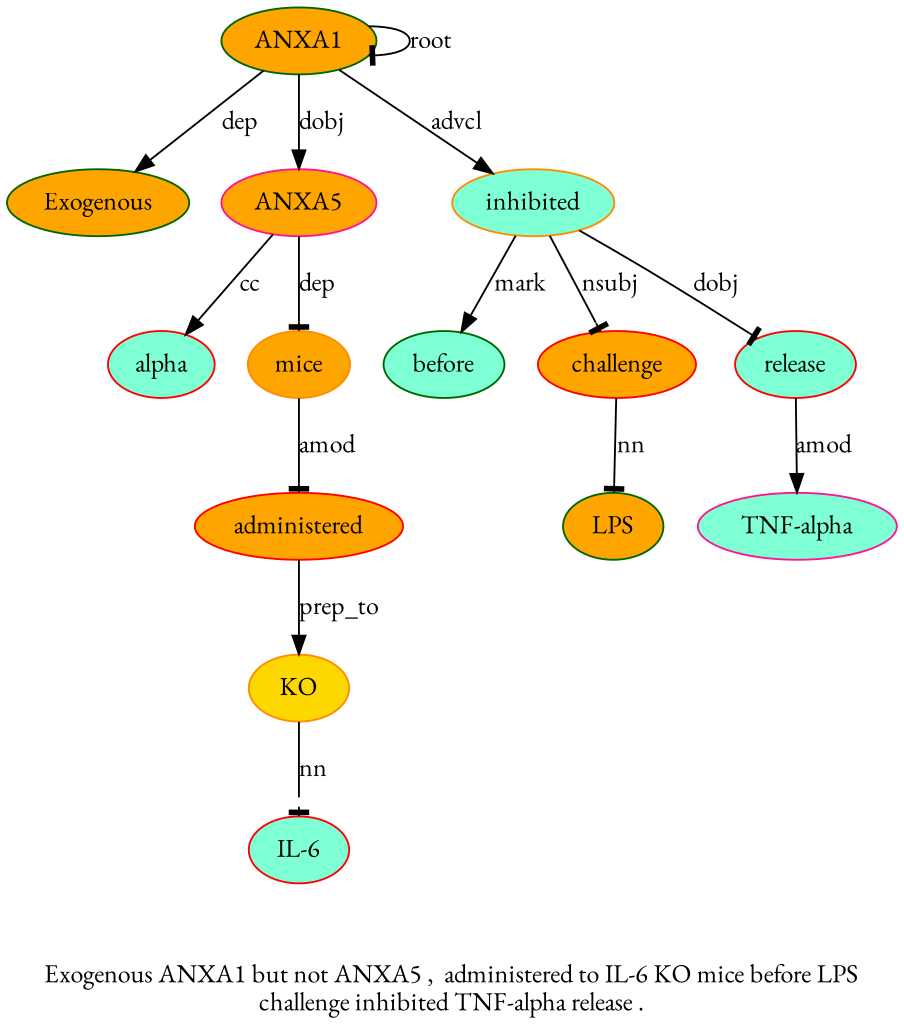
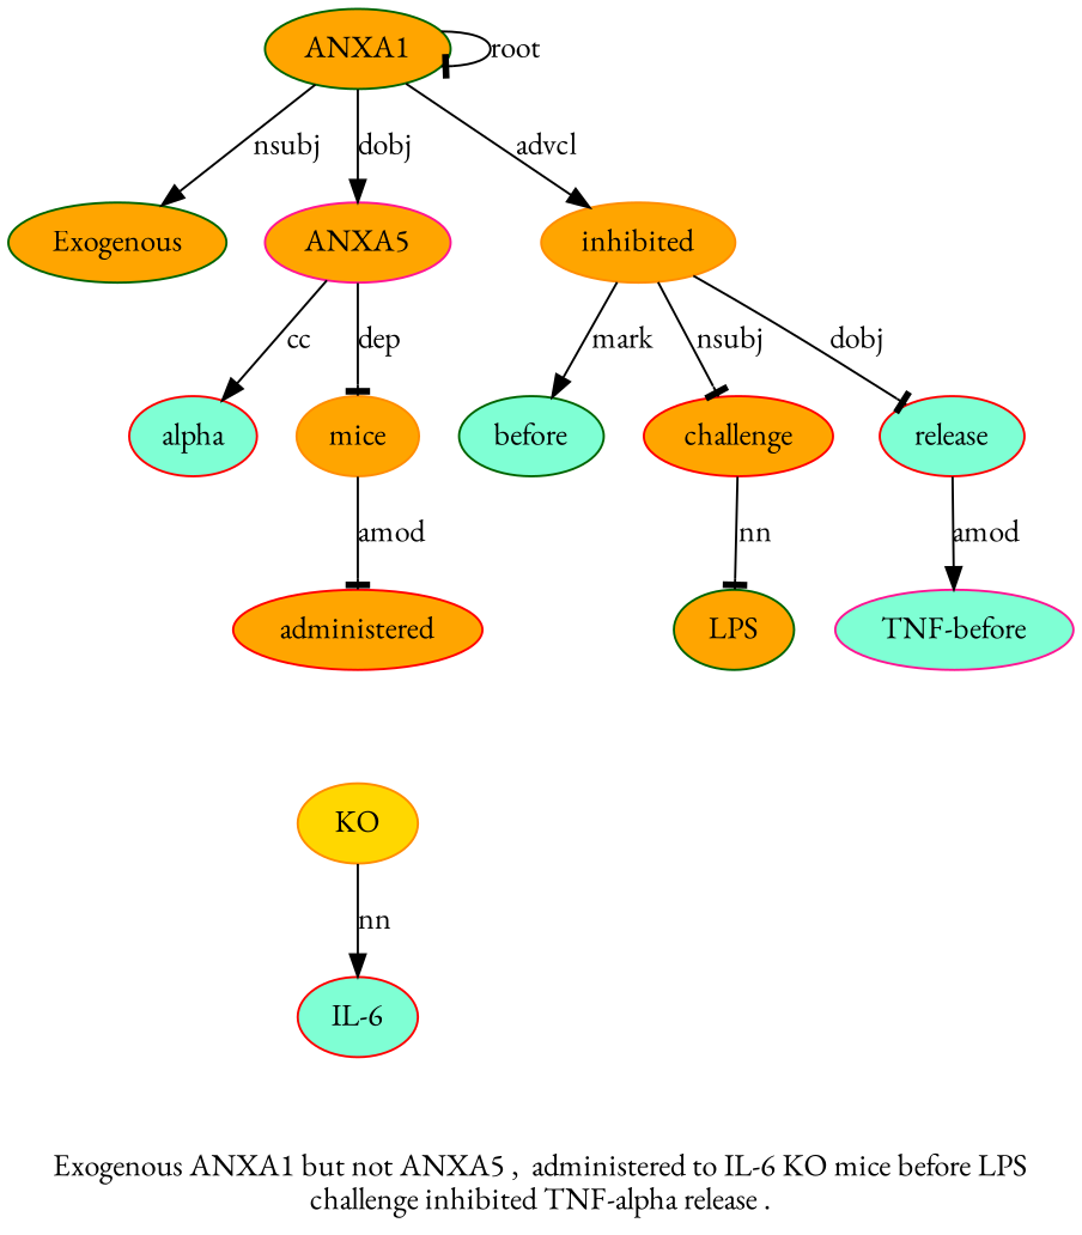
  digraph {
    fontname="EB Garamond"
    label="Exogenous ANXA1 but not ANXA5 ,  administered to IL-6 KO mice before LPS\nchallenge inhibited TNF-alpha release ."
    node [color=red fillcolor=orange fontname="EB Garamond" style=filled]
    edge [arrowhead=normal fontname="EB Garamond"]
    n1 [color=darkgreen label=ANXA1]
    n2 [color=darkgreen label=Exogenous]
    n3 [color=deeppink label=ANXA5]
-   n4 [color=darkorange fillcolor=aquamarine label=inhibited]
+   n4 [color=darkorange label=inhibited]
    n5 [fillcolor=aquamarine label=alpha]
    n6 [color=darkorange label=mice]
    n7 [color=darkgreen fillcolor=aquamarine label=before]
    n8 [label=challenge]
    n9 [fillcolor=aquamarine label=release]
    n10 [label=administered]
    n11 [color=darkorange fillcolor=gold label=KO]
    n12 [fillcolor=aquamarine label="IL-6"]
    n13 [color=darkgreen label=LPS]
-   n14 [color=deeppink fillcolor=aquamarine label="TNF-alpha"]
+   n14 [color=deeppink fillcolor=aquamarine label="TNF-before"]
    n1 -> n1 [arrowhead=tee label=root]
-   n1 -> n2 [label=dep]
+   n1 -> n2 [label=nsubj]
    n1 -> n3 [label=dobj]
    n1 -> n4 [label=advcl]
    n3 -> n5 [label=cc]
    n3 -> n6 [arrowhead=tee label=dep]
    n4 -> n7 [label=mark]
    n4 -> n8 [arrowhead=tee label=nsubj]
    n4 -> n9 [arrowhead=tee label=dobj]
    n6 -> n10 [arrowhead=tee label=amod]
    n8 -> n13 [arrowhead=tee label=nn]
    n9 -> n14 [label=amod]
-   n10 -> n11 [label=prep_to]
-   n11 -> n12 [arrowhead=tee label=nn]
+   n11 -> n12 [label=nn]
  }
